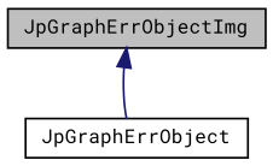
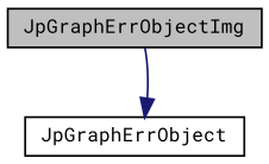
  digraph {
    fontname="Roboto Mono"
    node [color=black fontname="Roboto Mono" fontsize=10 shape=record style=filled]
    n1 [fillcolor=grey75 fontcolor=black height=0.2 label=JpGraphErrObjectImg width=0.4]
    n2 [fillcolor=white height=0.2 label=JpGraphErrObject width=0.4]
-   n1 -> n2 [color=midnightblue dir=back fontname="Roboto Mono" fontsize=10 labelfontname=Helvetica labelfontsize=10 style=solid]
+   n2 -> n1 [color=midnightblue dir=back fontname="Roboto Mono" fontsize=10 labelfontname=Helvetica labelfontsize=10 style=solid]
  }
